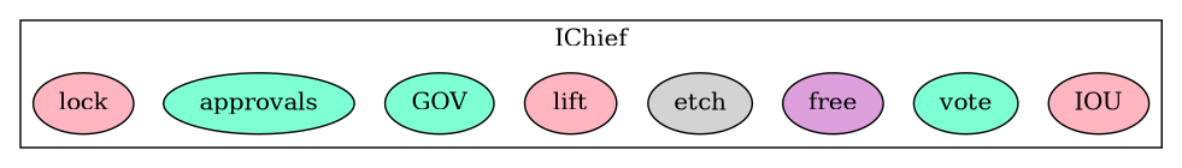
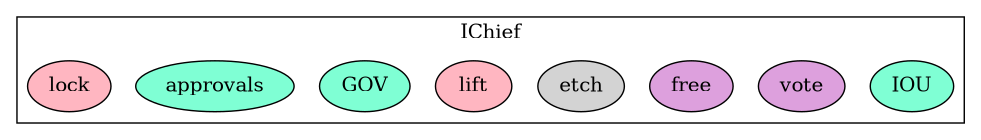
  strict digraph {
    node [style=filled fillcolor=lightpink]
-   n1 [label=IOU]
-   n2 [label=vote fillcolor=aquamarine]
+   n1 [label=IOU fillcolor=aquamarine]
+   n2 [label=vote fillcolor=plum]
    n3 [label=free fillcolor=plum]
    n4 [label=etch fillcolor=lightgrey]
    n5 [label=lift]
    n6 [label=GOV fillcolor=aquamarine]
    n7 [label=approvals fillcolor=aquamarine]
    n8 [label=lock]
    subgraph cluster_1 {
      label=IChief
      n1
      n2
      n3
      n4
      n5
      n6
      n7
      n8
    }
    subgraph cluster_2 {
      label="[Solidity]"
    }
  }
